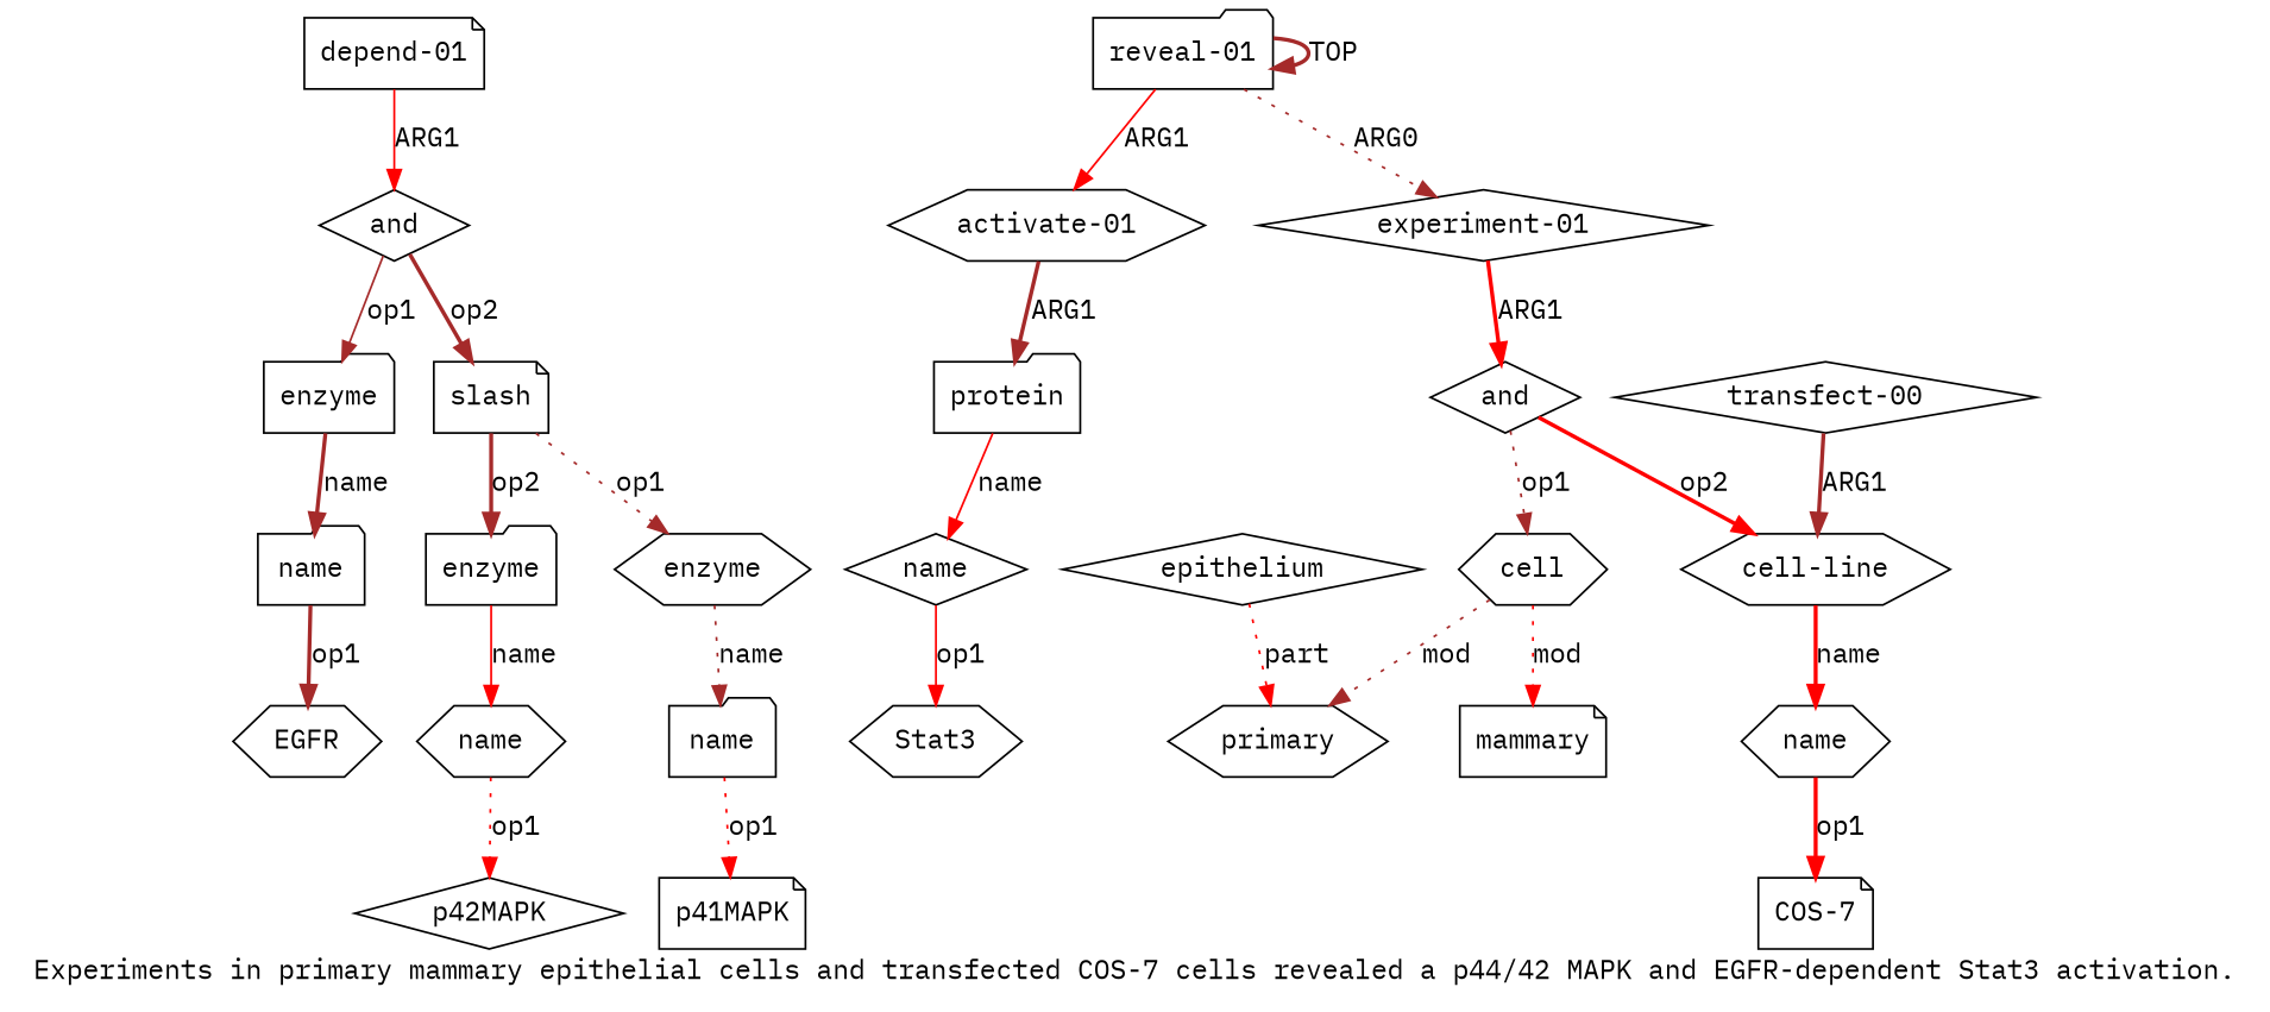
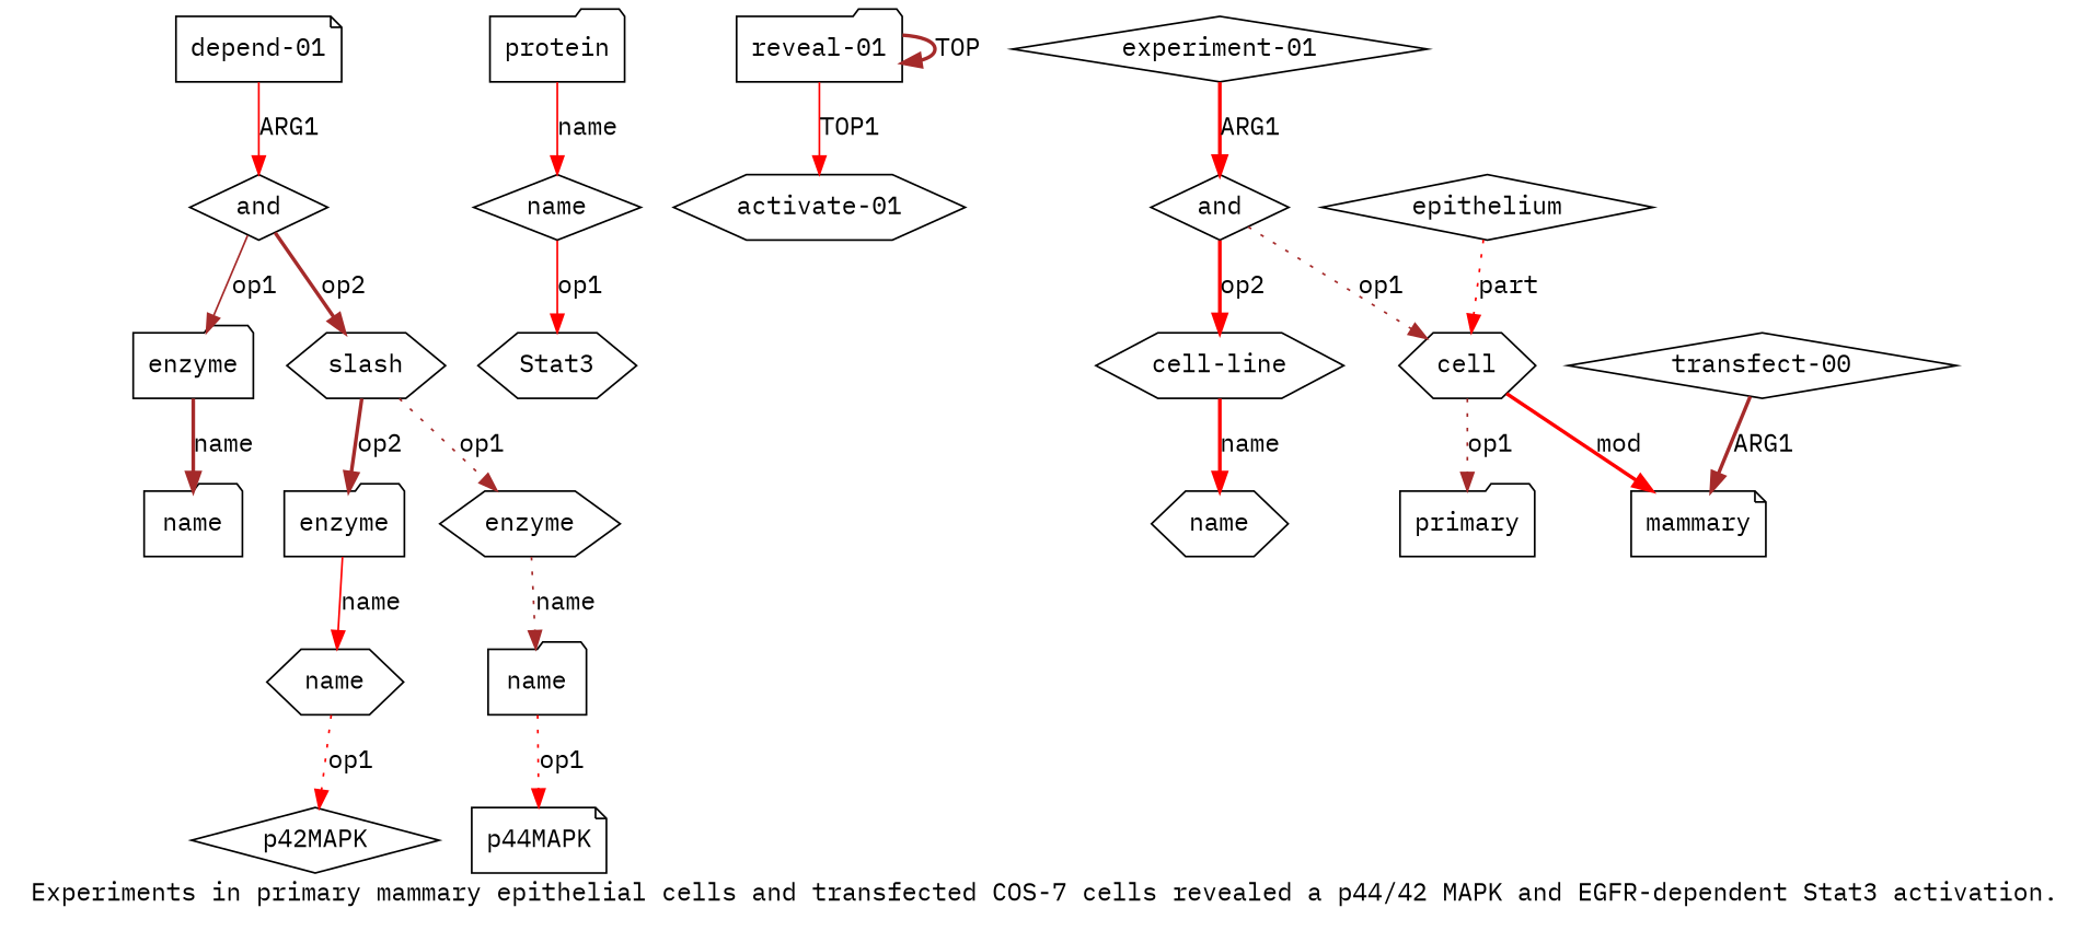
  digraph {
    fontname="IBM Plex Mono"
    label="Experiments in primary mammary epithelial cells and transfected COS-7 cells revealed a p44/42 MAPK and EGFR-dependent Stat3 activation."
    node [color=black fontname="IBM Plex Mono" gold_ind=-1 gold_label=name shape=hexagon test_ind=-1 test_label=name]
    edge [color=red fontname="IBM Plex Mono" gold_label=op1 style=bold test_label=op1]
    n1 [gold_ind=20 gold_label=enzyme label=enzyme shape=folder test_ind=20 test_label=enzyme]
    n2 [gold_ind=21 label=name test_ind=21]
    n3 [gold_label=p42MAPK label=p42MAPK shape=diamond test_label=p42MAPK]
-   n4 [gold_label=p44MAPK label=p41MAPK shape=note test_label=p44MAPK]
-   n5 [gold_label="COS-7" label="COS-7" shape=note test_label="COS-7"]
+   n4 [gold_label=p44MAPK label=p44MAPK shape=note test_label=p44MAPK]
    n6 [gold_ind=15 gold_label=enzyme label=enzyme shape=folder test_ind=15 test_label=enzyme]
    n7 [gold_ind=16 label=name shape=folder test_ind=16]
-   n8 [gold_label=EGFR label=EGFR test_label=EGFR]
    n9 [gold_ind=14 gold_label=and label=and shape=diamond test_ind=14 test_label=and]
-   n10 [gold_ind=17 gold_label=slash label=slash shape=note test_ind=17 test_label=slash]
+   n10 [gold_ind=17 gold_label=slash label=slash test_ind=17 test_label=slash]
    n11 [gold_ind=18 gold_label=enzyme label=enzyme test_ind=18 test_label=enzyme]
    n12 [gold_ind=19 label=name shape=folder test_ind=19]
    n13 [gold_ind=11 gold_label=protein label=protein shape=folder test_ind=11 test_label=protein]
    n14 [gold_ind=12 label=name shape=diamond test_ind=12]
    n15 [gold_label=Stat3 label=Stat3 test_label=Stat3]
    n16 [gold_ind=10 gold_label="activate-01" label="activate-01" test_ind=10 test_label="activate-01"]
    n17 [gold_ind=13 gold_label="depend-01" label="depend-01" shape=note test_ind=13 test_label="depend-01"]
    n18 [gold_ind=1 gold_label="experiment-01" label="experiment-01" shape=diamond test_ind=1 test_label="experiment-01"]
    n19 [gold_ind=2 gold_label=and label=and shape=diamond test_ind=2 test_label=and]
    n20 [gold_ind=3 gold_label=cell label=cell test_ind=3 test_label=cell]
    n21 [gold_ind=7 gold_label="cell-line" label="cell-line" test_ind=7 test_label="cell-line"]
-   n22 [gold_ind=5 gold_label=primary label=primary test_ind=5 test_label=primary]
+   n22 [gold_ind=5 gold_label=primary label=primary shape=folder test_ind=5 test_label=primary]
    n23 [gold_ind=6 gold_label=mammary label=mammary shape=note test_ind=6 test_label=mammary]
    n24 [gold_ind=8 label=name test_ind=8]
    n25 [gold_ind=0 gold_label="reveal-01" label="reveal-01" shape=folder test_ind=0 test_label="reveal-01"]
    n26 [gold_ind=4 gold_label=epithelium label=epithelium shape=diamond test_ind=4 test_label=epithelium]
    n27 [gold_ind=9 gold_label="transfect-00" label="transfect-00" shape=diamond test_ind=9 test_label="transfect-00"]
    n1 -> n2 [gold_label=name label=name style=solid test_label=name]
    n2 -> n3 [label=op1 style=dotted]
    n6 -> n7 [color=brown gold_label=name label=name test_label=name]
-   n7 -> n8 [color=brown label=op1]
    n9 -> n6 [color=brown label=op1 style=solid]
    n9 -> n10 [color=brown gold_label=op2 label=op2 test_label=op2]
    n10 -> n1 [color=brown gold_label=op2 label=op2 test_label=op2]
    n10 -> n11 [color=brown label=op1 style=dotted]
    n11 -> n12 [color=brown gold_label=name label=name style=dotted test_label=name]
    n12 -> n4 [label=op1 style=dotted]
    n13 -> n14 [gold_label=name label=name style=solid test_label=name]
    n14 -> n15 [label=op1 style=solid]
-   n16 -> n13 [color=brown gold_label=ARG1 label=ARG1 test_label=ARG1]
    n17 -> n9 [gold_label=ARG1 label=ARG1 style=solid test_label=ARG1]
    n18 -> n19 [gold_label=ARG1 label=ARG1 test_label=ARG1]
    n19 -> n20 [color=brown label=op1 style=dotted]
    n19 -> n21 [gold_label=op2 label=op2 test_label=op2]
-   n20 -> n22 [color=brown gold_label=mod label=mod style=dotted test_label=mod]
-   n20 -> n23 [gold_label=mod label=mod style=dotted test_label=mod]
+   n20 -> n22 [color=brown gold_label=mod label=op1 style=dotted test_label=mod]
+   n20 -> n23 [gold_label=mod label=mod test_label=mod]
    n21 -> n24 [gold_label=name label=name test_label=name]
-   n24 -> n5 [label=op1]
-   n25 -> n16 [gold_label=ARG1 label=ARG1 style=solid test_label=ARG1]
-   n25 -> n18 [color=brown gold_label=ARG0 label=ARG0 style=dotted test_label=ARG0]
+   n25 -> n16 [gold_label=ARG1 label=TOP1 style=solid test_label=ARG1]
    n25 -> n25 [color=brown gold_label=TOP label=TOP test_label=TOP]
-   n26 -> n22 [gold_label=part label=part style=dotted test_label=part]
-   n27 -> n21 [color=brown gold_label=ARG1 label=ARG1 test_label=ARG1]
+   n26 -> n20 [gold_label=part label=part style=dotted test_label=part]
+   n27 -> n23 [color=brown gold_label=ARG1 label=ARG1 test_label=ARG1]
  }
